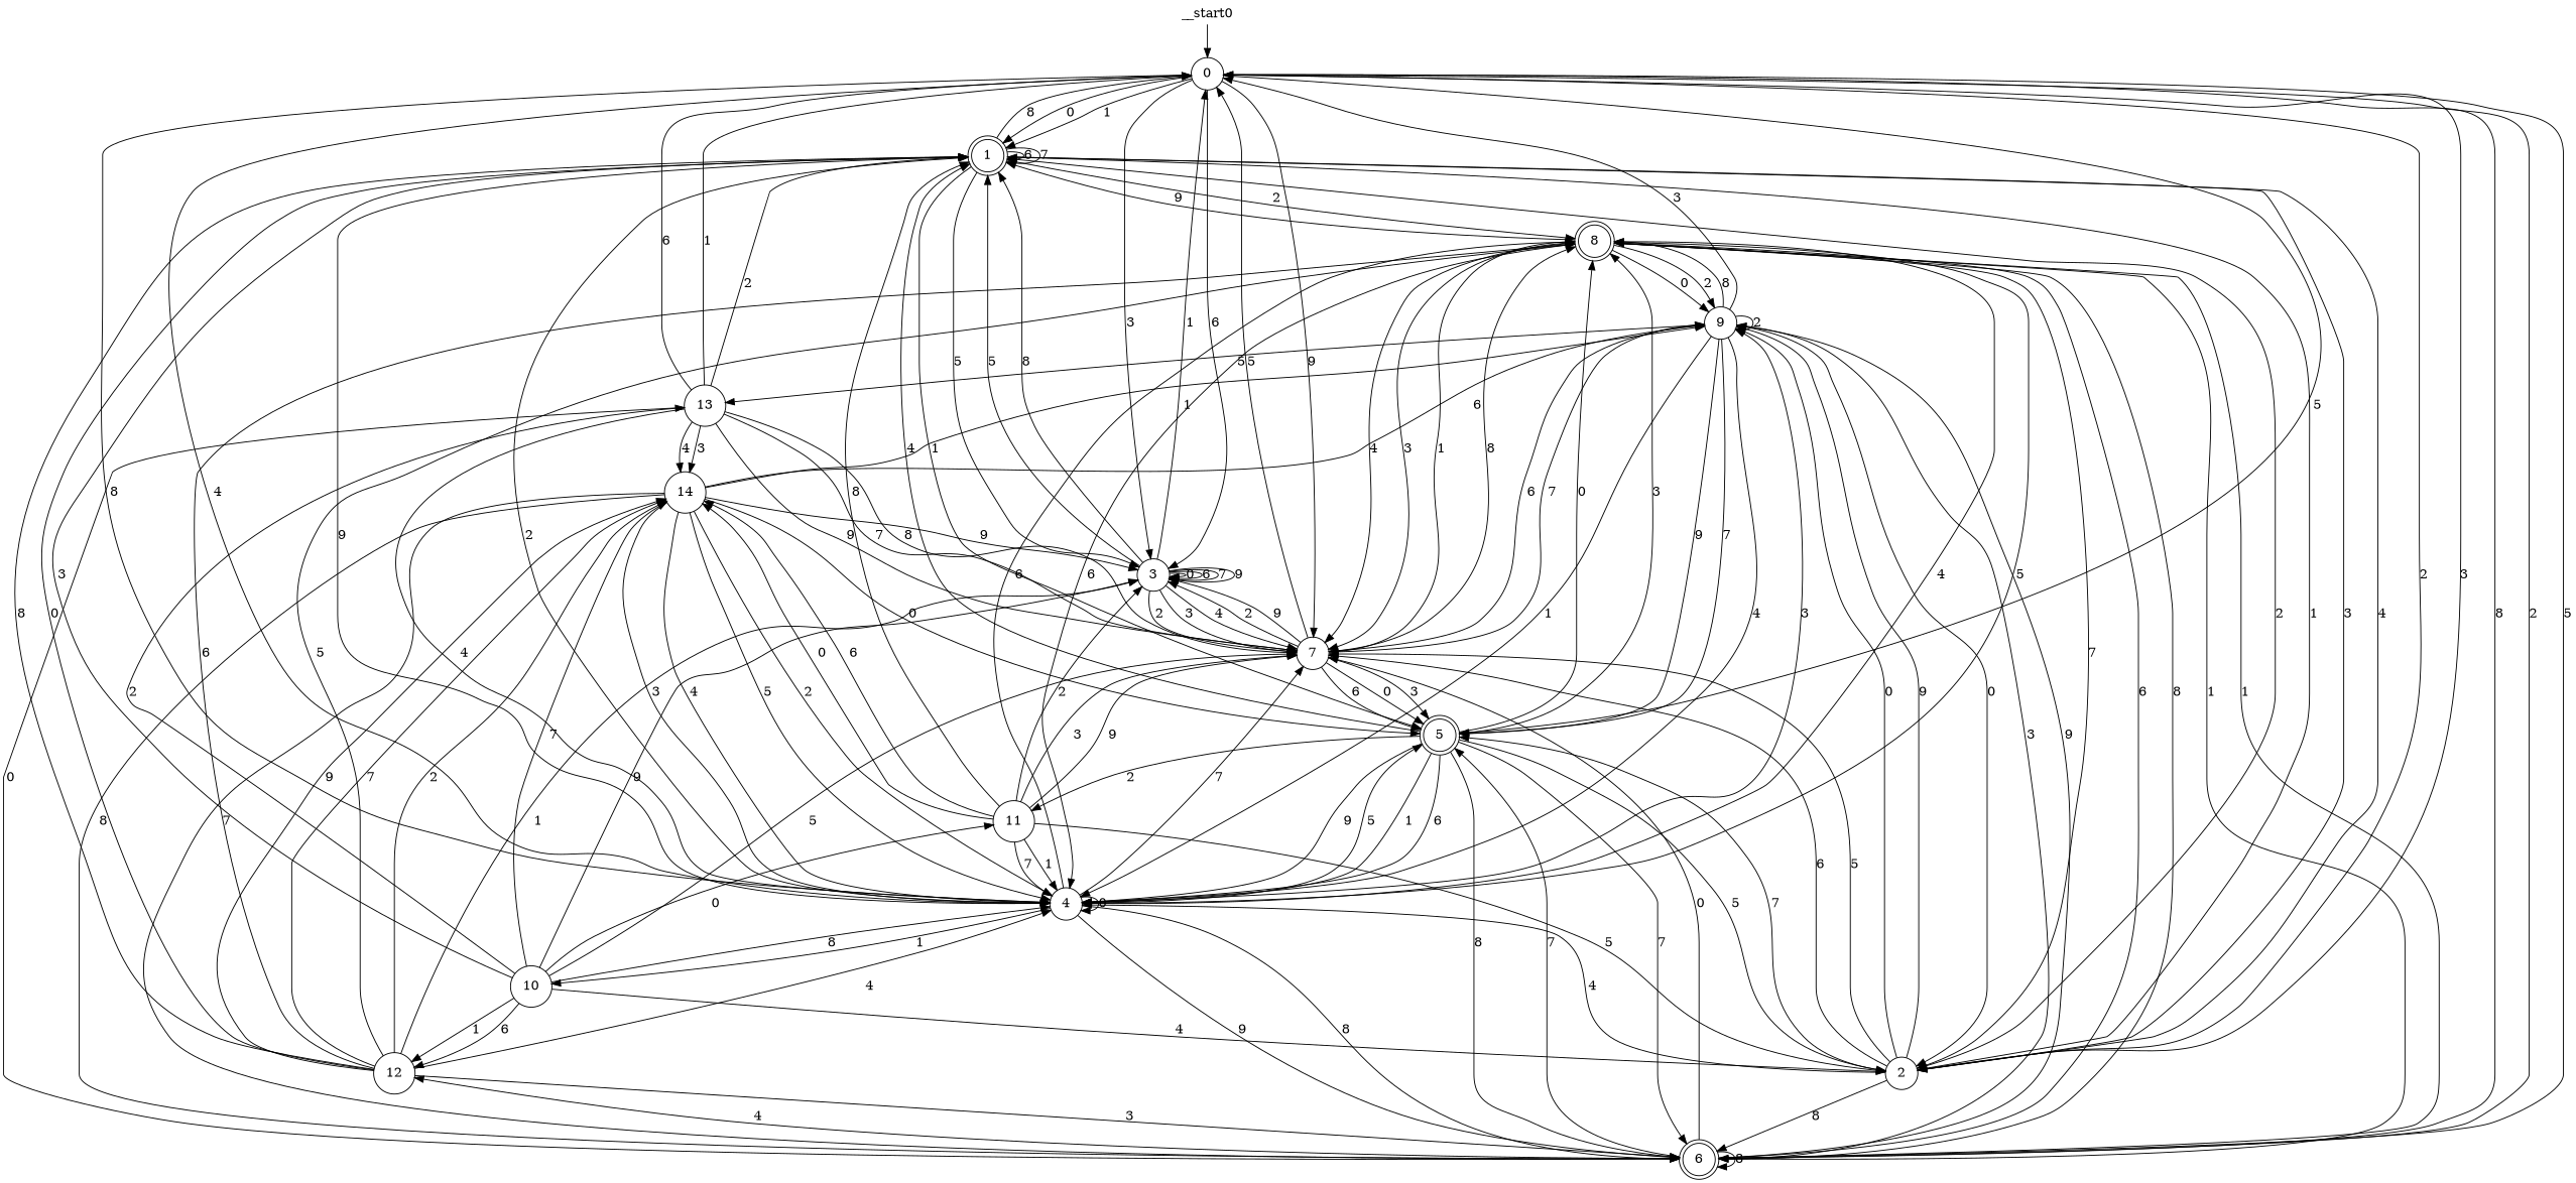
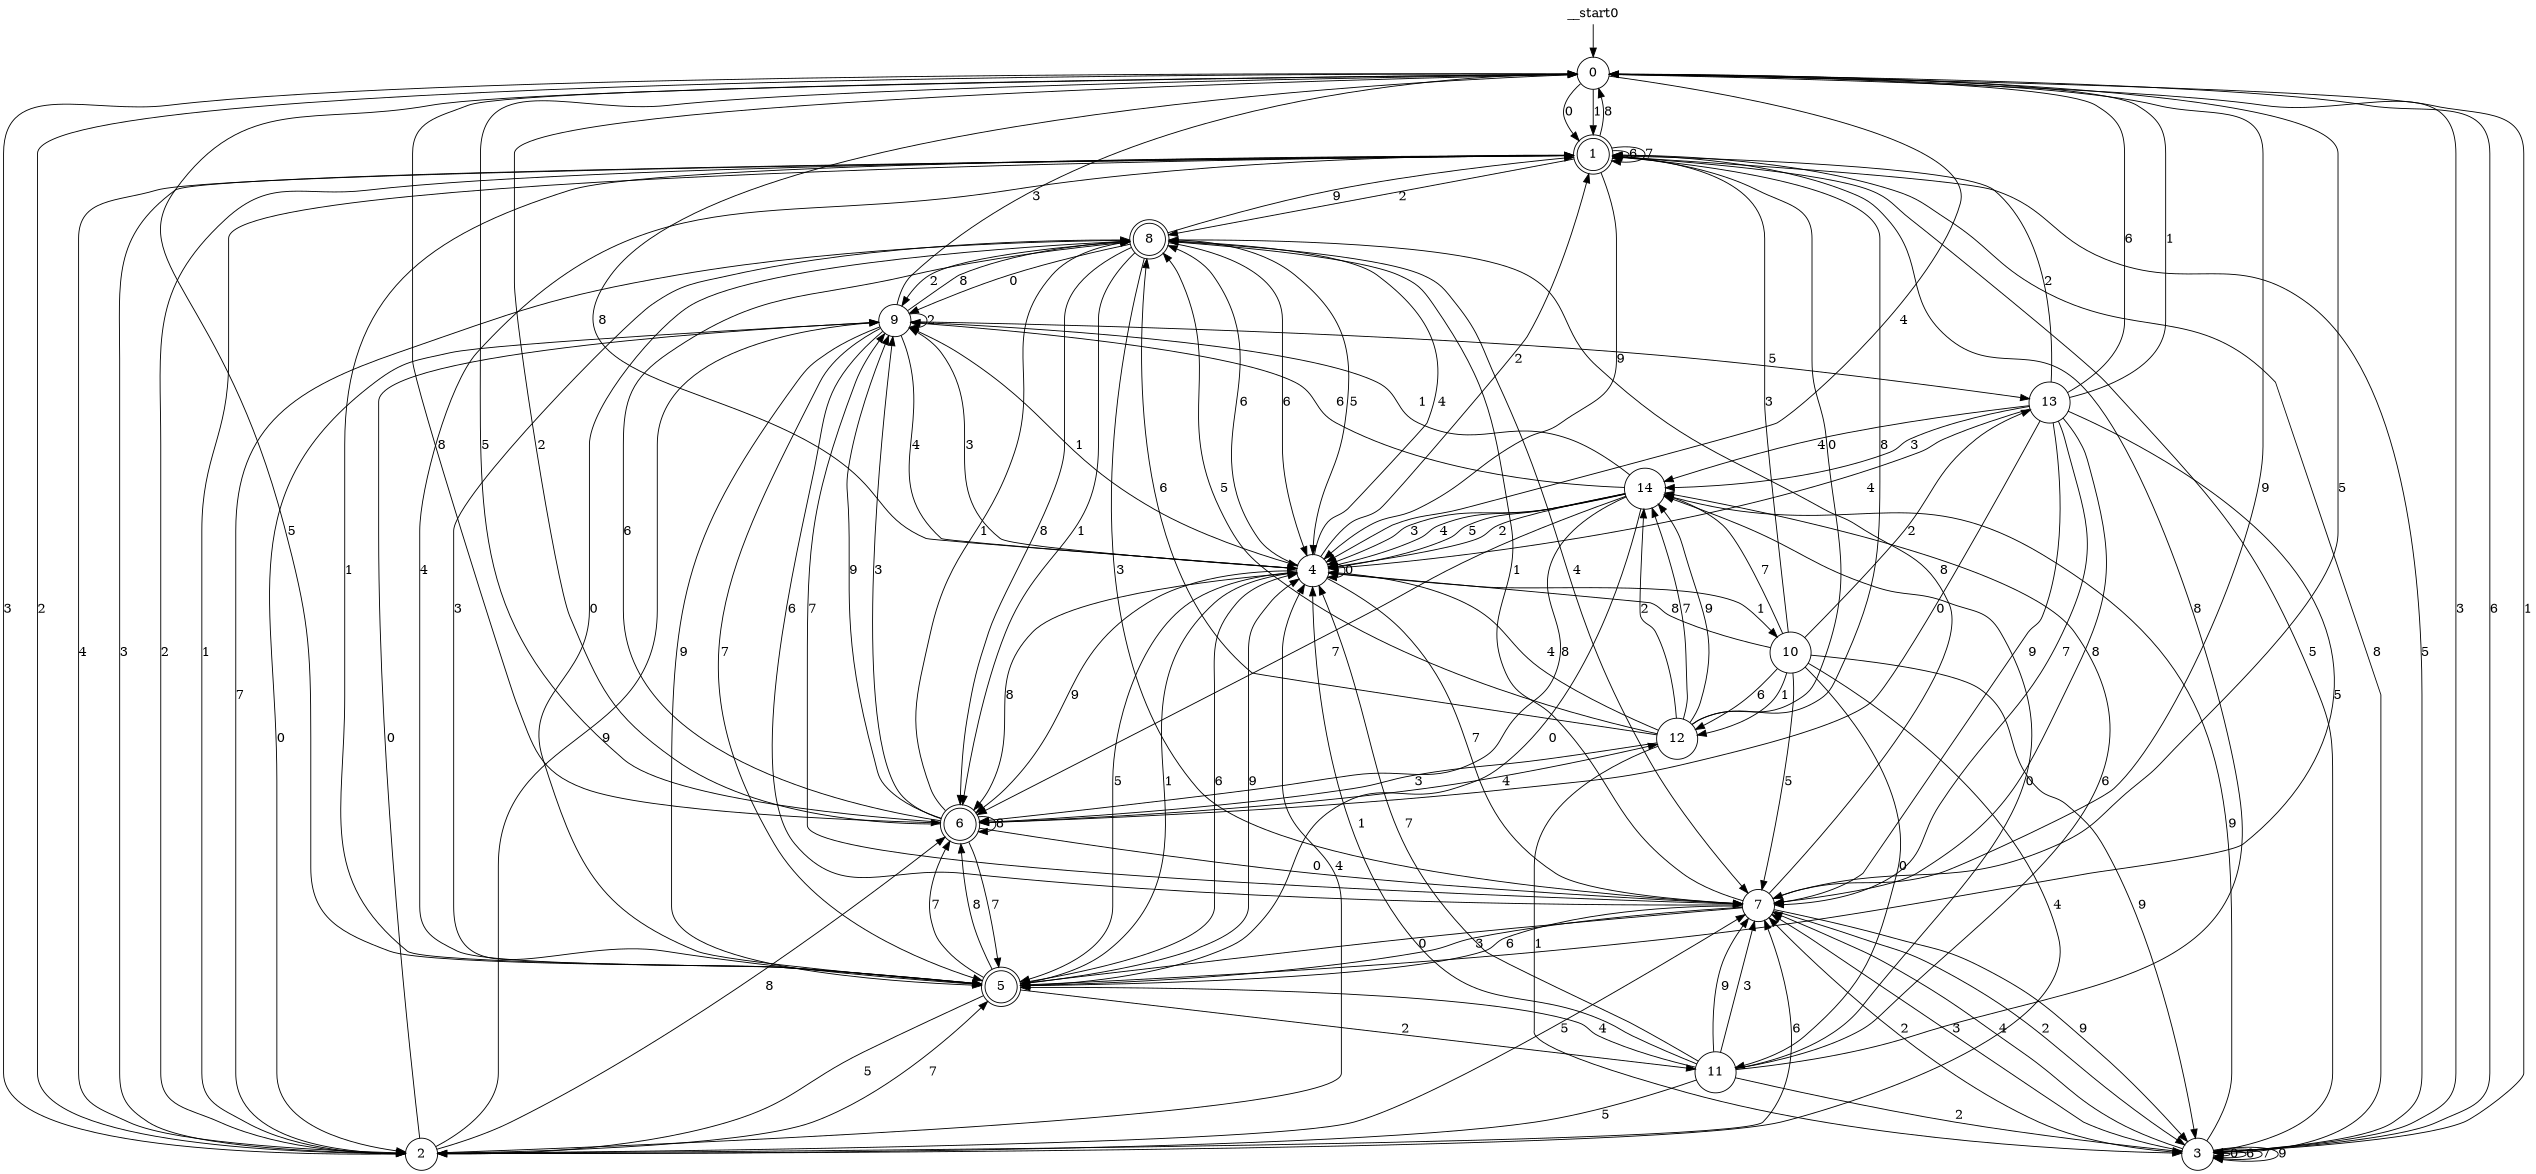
  digraph {
    node [shape=circle]
    n1 [label=0]
    n2 [label=1 shape=doublecircle]
    n3 [label=2]
    n4 [label=3]
    n5 [label=4]
    n6 [label=5 shape=doublecircle]
    n7 [label=6 shape=doublecircle]
    n8 [label=7]
    n9 [label=8 shape=doublecircle]
    n10 [label=9]
    n11 [label=10]
    n12 [label=11]
    n13 [label=12]
    n14 [label=13]
    n15 [label=14]
    __start0 [height=0 shape=none width=0]
    n1 -> n2 [label=0]
    n1 -> n2 [label=1]
    n1 -> n3 [label=2]
    n1 -> n4 [label=3]
    n1 -> n4 [label=6]
    n1 -> n5 [label=4]
    n1 -> n5 [label=8]
    n1 -> n6 [label=5]
    n1 -> n7 [label=8]
    n1 -> n8 [label=9]
    n2 -> n1 [label=8]
    n2 -> n2 [label=6]
    n2 -> n2 [label=7]
    n2 -> n3 [label=3]
    n2 -> n3 [label=4]
    n2 -> n4 [label=5]
    n2 -> n5 [label=9]
    n2 -> n6 [label=1]
    n2 -> n9 [label=2]
    n3 -> n1 [label=3]
    n3 -> n2 [label=1]
    n3 -> n2 [label=2]
    n3 -> n5 [label=4]
    n3 -> n6 [label=7]
    n3 -> n7 [label=8]
    n3 -> n8 [label=5]
    n3 -> n8 [label=6]
    n3 -> n10 [label=0]
    n3 -> n10 [label=9]
    n4 -> n1 [label=1]
    n4 -> n2 [label=5]
    n4 -> n2 [label=8]
    n4 -> n4 [label=0]
    n4 -> n4 [label=6]
    n4 -> n4 [label=7]
    n4 -> n4 [label=9]
    n4 -> n8 [label=2]
    n4 -> n8 [label=3]
    n4 -> n8 [label=4]
    n5 -> n2 [label=2]
    n5 -> n5 [label=0]
    n5 -> n6 [label=5]
    n5 -> n7 [label=8]
    n5 -> n7 [label=9]
    n5 -> n8 [label=7]
    n5 -> n9 [label=4]
    n5 -> n9 [label=6]
    n5 -> n10 [label=3]
    n5 -> n11 [label=1]
    n6 -> n2 [label=4]
    n6 -> n3 [label=5]
    n6 -> n5 [label=1]
    n6 -> n5 [label=6]
    n6 -> n5 [label=9]
    n6 -> n7 [label=7]
    n6 -> n7 [label=8]
    n6 -> n9 [label=0]
    n6 -> n9 [label=3]
    n6 -> n12 [label=2]
    n7 -> n1 [label=2]
    n7 -> n1 [label=5]
    n7 -> n6 [label=7]
    n7 -> n7 [label=8]
    n7 -> n8 [label=0]
    n7 -> n9 [label=1]
    n7 -> n9 [label=6]
    n7 -> n10 [label=3]
    n7 -> n10 [label=9]
    n7 -> n13 [label=4]
    n8 -> n1 [label=5]
    n8 -> n4 [label=2]
    n8 -> n4 [label=9]
    n8 -> n6 [label=0]
    n8 -> n6 [label=3]
    n8 -> n6 [label=6]
    n8 -> n9 [label=1]
    n8 -> n9 [label=8]
    n8 -> n10 [label=7]
    n9 -> n2 [label=9]
    n9 -> n3 [label=7]
    n9 -> n5 [label=5]
    n9 -> n5 [label=6]
    n9 -> n7 [label=1]
    n9 -> n7 [label=8]
    n9 -> n8 [label=3]
    n9 -> n8 [label=4]
    n9 -> n10 [label=0]
    n9 -> n10 [label=2]
    n10 -> n1 [label=3]
    n10 -> n3 [label=0]
    n10 -> n5 [label=1]
    n10 -> n5 [label=4]
    n10 -> n6 [label=7]
    n10 -> n6 [label=9]
    n10 -> n8 [label=6]
    n10 -> n9 [label=8]
    n10 -> n10 [label=2]
    n10 -> n14 [label=5]
    n11 -> n2 [label=3]
    n11 -> n3 [label=4]
    n11 -> n4 [label=9]
    n11 -> n5 [label=8]
    n11 -> n8 [label=5]
    n11 -> n12 [label=0]
    n11 -> n13 [label=1]
    n11 -> n13 [label=6]
    n11 -> n14 [label=2]
    n11 -> n15 [label=7]
    n12 -> n2 [label=8]
    n12 -> n3 [label=5]
    n12 -> n4 [label=2]
    n12 -> n5 [label=1]
    n12 -> n5 [label=7]
+   n12 -> n6 [label=4]
    n12 -> n8 [label=3]
    n12 -> n8 [label=9]
    n12 -> n15 [label=0]
    n12 -> n15 [label=6]
    n13 -> n2 [label=0]
    n13 -> n2 [label=8]
    n13 -> n4 [label=1]
    n13 -> n5 [label=4]
    n13 -> n7 [label=3]
    n13 -> n9 [label=5]
    n13 -> n9 [label=6]
    n13 -> n15 [label=2]
    n13 -> n15 [label=7]
    n13 -> n15 [label=9]
    n14 -> n1 [label=1]
    n14 -> n1 [label=6]
    n14 -> n2 [label=2]
    n14 -> n5 [label=4]
+   n14 -> n6 [label=5]
    n14 -> n7 [label=0]
    n14 -> n8 [label=7]
    n14 -> n8 [label=8]
    n14 -> n8 [label=9]
    n14 -> n15 [label=3]
    n14 -> n15 [label=4]
-   n15 -> n4 [label=9]
+   n4 -> n15 [label=9]
    n15 -> n5 [label=2]
    n15 -> n5 [label=3]
    n15 -> n5 [label=4]
    n15 -> n5 [label=5]
    n15 -> n6 [label=0]
    n15 -> n7 [label=7]
    n15 -> n7 [label=8]
    n15 -> n10 [label=1]
    n15 -> n10 [label=6]
    __start0 -> n1
  }
